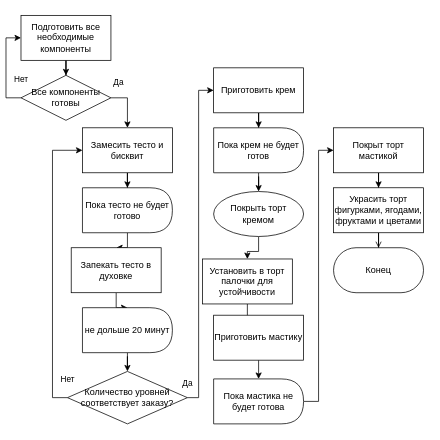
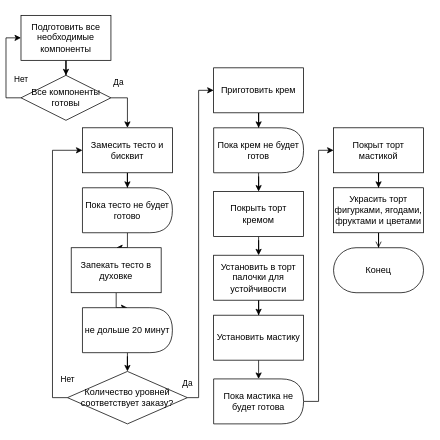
  <mxCell id="0" />
  <mxCell id="1" parent="0" />
  <mxCell id="2" style="edgeStyle=orthogonalEdgeStyle;rounded=0;orthogonalLoop=1;jettySize=auto;html=1;exitX=0.5;exitY=1;exitDx=0;exitDy=0;" edge="1" parent="1" source="3" target="6"><mxGeometry relative="1" as="geometry" /></mxCell>
  <mxCell id="3" value="Подготовить все необходимые компоненты" style="rounded=0;whiteSpace=wrap;html=1;" vertex="1" parent="1"><mxGeometry x="20" y="20" width="120" height="60" as="geometry" /></mxCell>
  <mxCell id="4" value="Да" style="edgeStyle=orthogonalEdgeStyle;rounded=0;orthogonalLoop=1;jettySize=auto;html=1;exitX=1;exitY=0.5;exitDx=0;exitDy=0;" edge="1" source="6" target="8" parent="1"><mxGeometry x="-0.677" y="20" relative="1" as="geometry"><mxPoint as="offset" /></mxGeometry></mxCell>
  <mxCell id="5" value="Нет" style="edgeStyle=orthogonalEdgeStyle;rounded=0;orthogonalLoop=1;jettySize=auto;html=1;exitX=0;exitY=0.5;exitDx=0;exitDy=0;entryX=0;entryY=0.5;entryDx=0;entryDy=0;" edge="1" source="6" target="3" parent="1"><mxGeometry x="-0.429" y="-10" relative="1" as="geometry"><mxPoint x="-2" y="170" as="targetPoint" /><mxPoint x="10" y="-10" as="offset" /></mxGeometry></mxCell>
  <mxCell id="6" value="Все компоненты готовы" style="rhombus;whiteSpace=wrap;html=1;" vertex="1" parent="1"><mxGeometry x="20" y="100" width="120" height="60" as="geometry" /></mxCell>
  <mxCell id="7" value="" style="edgeStyle=orthogonalEdgeStyle;rounded=0;orthogonalLoop=1;jettySize=auto;html=1;" edge="1" parent="1" source="8" target="10"><mxGeometry relative="1" as="geometry" /></mxCell>
  <mxCell id="8" value="Замесить тесто и бисквит" style="rounded=0;whiteSpace=wrap;html=1;" vertex="1" parent="1"><mxGeometry x="102" y="170" width="120" height="60" as="geometry" /></mxCell>
  <mxCell id="9" style="edgeStyle=orthogonalEdgeStyle;rounded=0;orthogonalLoop=1;jettySize=auto;html=1;exitX=0.5;exitY=1;exitDx=0;exitDy=0;" edge="1" parent="1" source="10" target="12"><mxGeometry relative="1" as="geometry" /></mxCell>
  <mxCell id="10" value="Пока тесто не будет готово" style="shape=delay;whiteSpace=wrap;html=1;" vertex="1" parent="1"><mxGeometry x="102" y="250" width="120" height="60" as="geometry" /></mxCell>
  <mxCell id="11" value="" style="edgeStyle=orthogonalEdgeStyle;rounded=0;orthogonalLoop=1;jettySize=auto;html=1;" edge="1" source="12" target="14" parent="1"><mxGeometry relative="1" as="geometry" /></mxCell>
  <mxCell id="12" value="Запекать тесто в духовке" style="rounded=0;whiteSpace=wrap;html=1;" vertex="1" parent="1"><mxGeometry x="87" y="330" width="120" height="60" as="geometry" /></mxCell>
  <mxCell id="13" style="edgeStyle=orthogonalEdgeStyle;rounded=0;orthogonalLoop=1;jettySize=auto;html=1;exitX=0.5;exitY=1;exitDx=0;exitDy=0;" edge="1" parent="1" source="14" target="17"><mxGeometry relative="1" as="geometry" /></mxCell>
  <mxCell id="14" value="не дольше 20 минут" style="shape=delay;whiteSpace=wrap;html=1;" vertex="1" parent="1"><mxGeometry x="102" y="410" width="120" height="60" as="geometry" /></mxCell>
  <mxCell id="15" value="Нет" style="edgeStyle=orthogonalEdgeStyle;rounded=0;orthogonalLoop=1;jettySize=auto;html=1;exitX=0;exitY=0.5;exitDx=0;exitDy=0;entryX=0;entryY=0.5;entryDx=0;entryDy=0;" edge="1" parent="1" source="17" target="8"><mxGeometry x="-0.769" y="-20" relative="1" as="geometry"><mxPoint as="offset" /></mxGeometry></mxCell>
  <mxCell id="16" value="Да" style="edgeStyle=orthogonalEdgeStyle;rounded=0;orthogonalLoop=1;jettySize=auto;html=1;exitX=1;exitY=0.5;exitDx=0;exitDy=0;entryX=0;entryY=0.5;entryDx=0;entryDy=0;" edge="1" parent="1" source="17" target="19"><mxGeometry x="-0.845" y="15" relative="1" as="geometry"><Array as="points"><mxPoint x="257" y="530" /><mxPoint x="257" y="120" /></Array><mxPoint as="offset" /></mxGeometry></mxCell>
  <mxCell id="17" value="Количество уровней соответствует заказу?" style="rhombus;whiteSpace=wrap;html=1;" vertex="1" parent="1"><mxGeometry x="82" y="495" width="160" height="70" as="geometry" /></mxCell>
  <mxCell id="18" style="edgeStyle=orthogonalEdgeStyle;rounded=0;orthogonalLoop=1;jettySize=auto;html=1;exitX=0.5;exitY=1;exitDx=0;exitDy=0;" edge="1" parent="1" source="19" target="21"><mxGeometry relative="1" as="geometry" /></mxCell>
  <mxCell id="19" value="Приготовить крем" style="rounded=0;whiteSpace=wrap;html=1;" vertex="1" parent="1"><mxGeometry x="277" y="90" width="120" height="60" as="geometry" /></mxCell>
  <mxCell id="20" value="" style="edgeStyle=orthogonalEdgeStyle;rounded=0;orthogonalLoop=1;jettySize=auto;html=1;" edge="1" parent="1" source="21" target="23"><mxGeometry relative="1" as="geometry" /></mxCell>
  <mxCell id="21" value="Пока крем не будет готов" style="shape=delay;whiteSpace=wrap;html=1;" vertex="1" parent="1"><mxGeometry x="277" y="170" width="120" height="60" as="geometry" /></mxCell>
  <mxCell id="22" value="" style="edgeStyle=orthogonalEdgeStyle;rounded=0;orthogonalLoop=1;jettySize=auto;html=1;" edge="1" parent="1" source="23" target="25"><mxGeometry relative="1" as="geometry" /></mxCell>
- <mxCell id="23" value="Покрыть торт кремом" style="ellipse;whiteSpace=wrap;html=1;" vertex="1" parent="1"><mxGeometry x="277" y="255" width="120" height="60" as="geometry" /></mxCell>
+ <mxCell id="23" value="Покрыть торт кремом" style="rounded=0;whiteSpace=wrap;html=1;" vertex="1" parent="1"><mxGeometry x="277" y="255" width="120" height="60" as="geometry" /></mxCell>
  <mxCell id="24" style="edgeStyle=orthogonalEdgeStyle;rounded=0;orthogonalLoop=1;jettySize=auto;html=1;exitX=0.5;exitY=1;exitDx=0;exitDy=0;" edge="1" parent="1" source="25" target="27"><mxGeometry relative="1" as="geometry" /></mxCell>
- <mxCell id="25" value="Установить в торт палочки для устойчивости" style="rounded=0;whiteSpace=wrap;html=1;" vertex="1" parent="1"><mxGeometry x="262" y="345" width="120" height="60" as="geometry" /></mxCell>
+ <mxCell id="25" value="Установить в торт палочки для устойчивости" style="rounded=0;whiteSpace=wrap;html=1;" vertex="1" parent="1"><mxGeometry x="277" y="340" width="120" height="60" as="geometry" /></mxCell>
  <mxCell id="26" style="edgeStyle=orthogonalEdgeStyle;rounded=0;orthogonalLoop=1;jettySize=auto;html=1;exitX=0.5;exitY=1;exitDx=0;exitDy=0;entryX=0.5;entryY=0;entryDx=0;entryDy=0;" edge="1" parent="1" source="27" target="29"><mxGeometry relative="1" as="geometry" /></mxCell>
- <mxCell id="27" value="Приготовить мастику" style="rounded=0;whiteSpace=wrap;html=1;" vertex="1" parent="1"><mxGeometry x="277" y="420" width="120" height="60" as="geometry" /></mxCell>
+ <mxCell id="27" value="Установить мастику" style="rounded=0;whiteSpace=wrap;html=1;" vertex="1" parent="1"><mxGeometry x="277" y="420" width="120" height="60" as="geometry" /></mxCell>
  <mxCell id="28" style="edgeStyle=orthogonalEdgeStyle;rounded=0;orthogonalLoop=1;jettySize=auto;html=1;exitX=1;exitY=0.5;exitDx=0;exitDy=0;entryX=0;entryY=0.5;entryDx=0;entryDy=0;" edge="1" parent="1" source="29" target="31"><mxGeometry relative="1" as="geometry" /></mxCell>
  <mxCell id="29" value="Пока мастика не будет готова" style="shape=delay;whiteSpace=wrap;html=1;" vertex="1" parent="1"><mxGeometry x="277" y="505" width="120" height="60" as="geometry" /></mxCell>
  <mxCell id="30" style="edgeStyle=orthogonalEdgeStyle;rounded=0;orthogonalLoop=1;jettySize=auto;html=1;exitX=0.5;exitY=1;exitDx=0;exitDy=0;" edge="1" parent="1" source="31" target="33"><mxGeometry relative="1" as="geometry" /></mxCell>
  <mxCell id="31" value="Покрыт торт мастикой" style="rounded=0;whiteSpace=wrap;html=1;" vertex="1" parent="1"><mxGeometry x="437" y="170" width="120" height="60" as="geometry" /></mxCell>
  <mxCell id="32" style="edgeStyle=orthogonalEdgeStyle;rounded=0;orthogonalLoop=1;jettySize=auto;html=1;exitX=0.5;exitY=1;exitDx=0;exitDy=0;endArrow=open;" edge="1" parent="1" source="33" target="34"><mxGeometry relative="1" as="geometry" /></mxCell>
  <mxCell id="33" value="Украсить торт фигурками, ягодами, фруктами и цветами" style="rounded=0;whiteSpace=wrap;html=1;" vertex="1" parent="1"><mxGeometry x="437" y="250" width="120" height="60" as="geometry" /></mxCell>
  <mxCell id="34" value="Конец" style="rounded=1;whiteSpace=wrap;html=1;arcSize=50;" vertex="1" parent="1"><mxGeometry x="437" y="330" width="120" height="60" as="geometry" /></mxCell>
